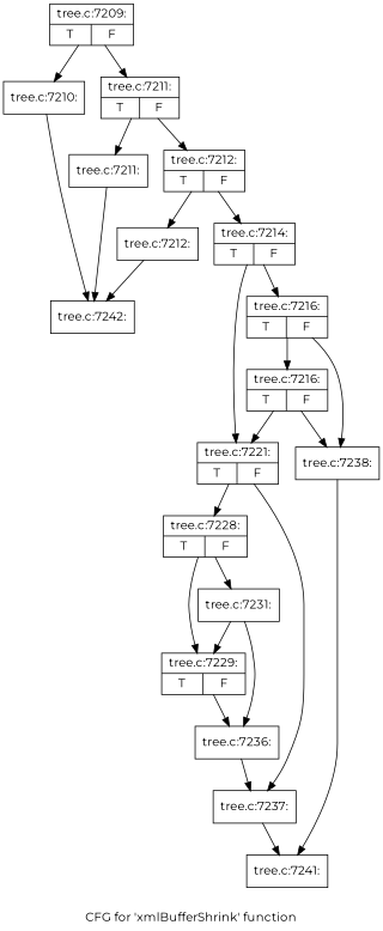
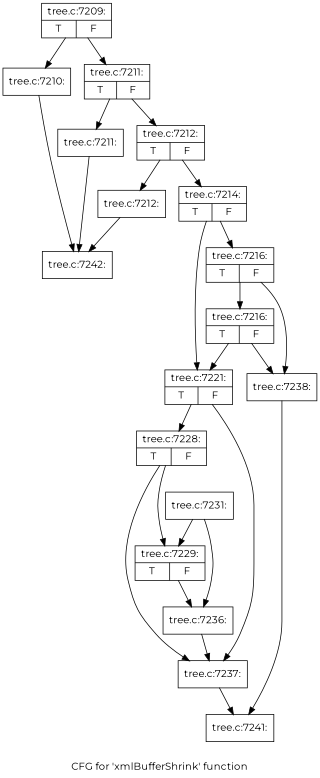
  digraph {
    fontname=Montserrat
    label="CFG for 'xmlBufferShrink' function"
    node [fontname=Montserrat shape=record]
    edge [fontname=Montserrat]
    n1 [label="{tree.c:7209:|{<s0>T|<s1>F}}"]
    n2 [label="{tree.c:7210:}"]
    n3 [label="{tree.c:7211:|{<s0>T|<s1>F}}"]
    n4 [label="{tree.c:7242:}"]
    n5 [label="{tree.c:7211:}"]
    n6 [label="{tree.c:7212:|{<s0>T|<s1>F}}"]
    n7 [label="{tree.c:7212:}"]
    n8 [label="{tree.c:7214:|{<s0>T|<s1>F}}"]
    n9 [label="{tree.c:7221:|{<s0>T|<s1>F}}"]
    n10 [label="{tree.c:7216:|{<s0>T|<s1>F}}"]
    n11 [label="{tree.c:7228:|{<s0>T|<s1>F}}"]
    n12 [label="{tree.c:7237:}"]
    n13 [label="{tree.c:7216:|{<s0>T|<s1>F}}"]
    n14 [label="{tree.c:7238:}"]
    n15 [label="{tree.c:7229:|{<s0>T|<s1>F}}"]
    n16 [label="{tree.c:7241:}"]
    n17 [label="{tree.c:7236:}"]
    n18 [label="{tree.c:7231:}"]
    n1 -> n2
    n1 -> n3
    n2 -> n4
    n3 -> n5
    n3 -> n6
    n5 -> n4
    n6 -> n7
    n6 -> n8
    n7 -> n4
    n8 -> n9
    n8 -> n10
    n9 -> n11
    n9 -> n12
    n10 -> n13
    n10 -> n14
-   n11 -> n18
+   n11 -> n12
    n11 -> n15
    n12 -> n16
    n13 -> n9
    n13 -> n14
    n14 -> n16
    n15 -> n17
    n17 -> n12
    n18 -> n15
    n18 -> n17
  }
